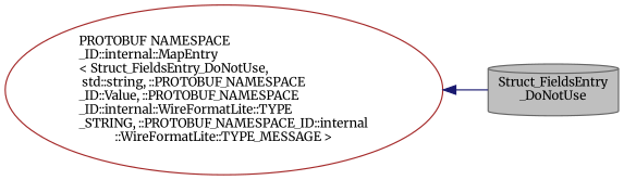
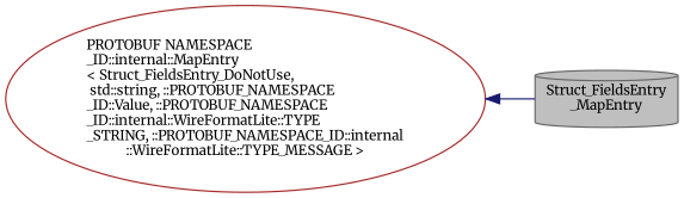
  digraph {
    rankdir=LR
    fontname=Merriweather
    node [fontname=Merriweather fontsize=10 style=filled]
-   n1 [color=gray40 fillcolor=grey75 fontcolor=black height=0.2 label="Struct_FieldsEntry\l_DoNotUse" shape=cylinder width=0.4]
+   n1 [color=gray40 fillcolor=grey75 fontcolor=black height=0.2 label="Struct_FieldsEntry\l_MapEntry" shape=cylinder width=0.4]
    n2 [color=brown fillcolor=white height=0.2 label="PROTOBUF_NAMESPACE\l_ID::internal::MapEntry\l\< Struct_FieldsEntry_DoNotUse,\l std::string, ::PROTOBUF_NAMESPACE\l_ID::Value, ::PROTOBUF_NAMESPACE\l_ID::internal::WireFormatLite::TYPE\l_STRING, ::PROTOBUF_NAMESPACE_ID::internal\l::WireFormatLite::TYPE_MESSAGE \>" shape=ellipse width=0.4]
    n2 -> n1 [color=midnightblue dir=back fontname=Merriweather fontsize=10 labelfontname=Helvetica labelfontsize=10 style=solid]
  }
